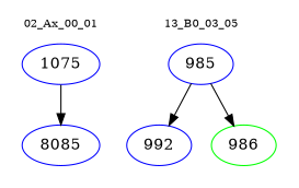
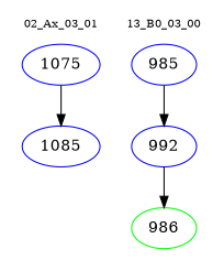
  digraph {
    node [color=blue]
    edge [color=black]
    n1 [label=1075]
-   n2 [label=8085]
+   n2 [label=1085]
    n3 [label=985]
    n4 [label=992]
    n5 [color=green label=986]
    subgraph cluster_1 {
      color=white
      fontsize=10
-     label="02_Ax_00_01"
+     label="02_Ax_03_01"
      n1
      n2
    }
    subgraph cluster_2 {
      color=white
      fontsize=10
-     label="13_B0_03_05"
+     label="13_B0_03_00"
      n3
      n4
      n5
    }
    n1 -> n2
    n3 -> n4
-   n3 -> n5
+   n4 -> n5
  }
